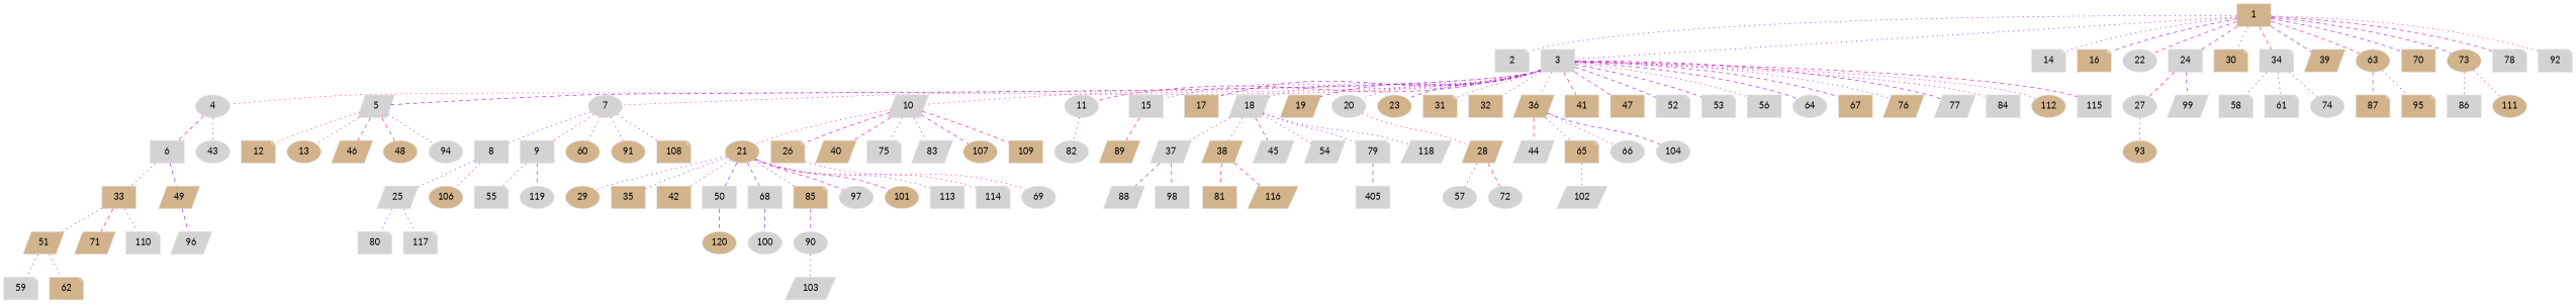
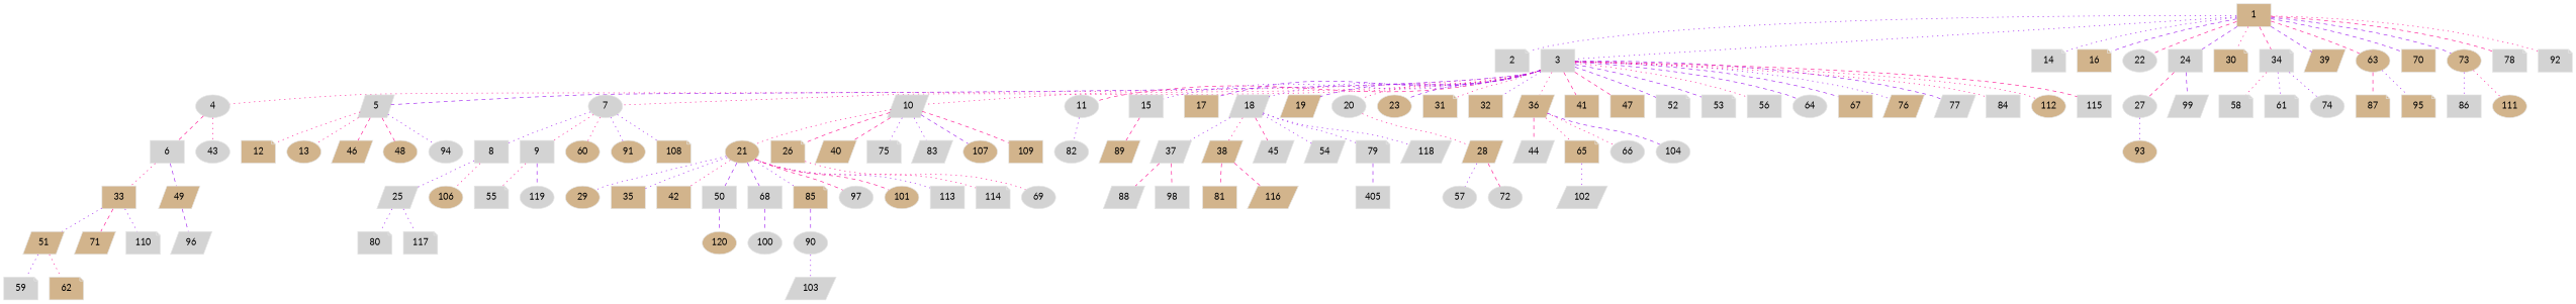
  graph {
    fontname=Lato
    node [color=gray90 fillcolor=lightgrey fontname=Lato shape=ellipse style=filled]
    edge [color=purple fontname=Lato style=dotted]
    1 [fillcolor=tan shape=box]
    2 [shape=note]
    3 [shape=box]
    14 [shape=note]
    16 [fillcolor=tan shape=note]
    22
    24 [shape=box]
    30 [fillcolor=tan shape=note]
    34 [shape=note]
    39 [fillcolor=tan shape=parallelogram]
    63 [fillcolor=tan]
    70 [fillcolor=tan shape=box]
    73 [fillcolor=tan]
    78 [shape=note]
    92 [shape=note]
    4
    5 [shape=parallelogram]
    7
    10 [shape=parallelogram]
    11
    15 [shape=box]
    17 [fillcolor=tan shape=box]
    18 [shape=parallelogram]
    19 [fillcolor=tan shape=parallelogram]
    20
    23 [fillcolor=tan]
    31 [fillcolor=tan shape=note]
    32 [fillcolor=tan shape=box]
    36 [fillcolor=tan shape=parallelogram]
    41 [fillcolor=tan shape=box]
    47 [fillcolor=tan shape=box]
    52 [shape=note]
    53 [shape=note]
    56 [shape=box]
    64
    67 [fillcolor=tan shape=box]
    76 [fillcolor=tan shape=parallelogram]
    77 [shape=parallelogram]
    84 [shape=box]
    112 [fillcolor=tan]
    115 [shape=box]
    27
    99 [shape=parallelogram]
    58 [shape=note]
    61 [shape=note]
    74
    87 [fillcolor=tan shape=note]
    95 [fillcolor=tan shape=note]
    86 [shape=box]
    111 [fillcolor=tan]
    6 [shape=box]
    43
    12 [fillcolor=tan shape=note]
    13 [fillcolor=tan]
    46 [fillcolor=tan shape=parallelogram]
    48 [fillcolor=tan]
    94
    8 [shape=box]
    9 [shape=box]
    60 [fillcolor=tan]
    91 [fillcolor=tan]
    108 [fillcolor=tan shape=note]
    21 [fillcolor=tan]
    26 [fillcolor=tan shape=note]
    40 [fillcolor=tan shape=parallelogram]
    75 [shape=note]
    83 [shape=parallelogram]
    107 [fillcolor=tan]
    109 [fillcolor=tan shape=box]
    82
    89 [fillcolor=tan shape=parallelogram]
    37 [shape=parallelogram]
    38 [fillcolor=tan shape=parallelogram]
    45 [shape=parallelogram]
    54 [shape=parallelogram]
    79 [shape=note]
    118 [shape=parallelogram]
    28 [fillcolor=tan shape=parallelogram]
    44 [shape=parallelogram]
    65 [fillcolor=tan shape=note]
    66
    104
    33 [fillcolor=tan shape=box]
    49 [fillcolor=tan shape=parallelogram]
    51 [fillcolor=tan shape=parallelogram]
    71 [fillcolor=tan shape=parallelogram]
    110 [shape=note]
    96 [shape=parallelogram]
    25 [shape=parallelogram]
    106 [fillcolor=tan]
    55 [shape=note]
    119
    80 [shape=note]
    117 [shape=note]
    29 [fillcolor=tan]
    35 [fillcolor=tan shape=box]
    42 [fillcolor=tan shape=box]
    50 [shape=box]
    68 [shape=box]
    85 [fillcolor=tan shape=note]
    97
    101 [fillcolor=tan]
    113 [shape=box]
    114 [shape=note]
    69
    88 [shape=parallelogram]
    98 [shape=box]
    81 [fillcolor=tan shape=box]
    116 [fillcolor=tan shape=parallelogram]
    n110 [label=405 shape=box]
    57
    72
    120 [fillcolor=tan]
    100
    90
    93 [fillcolor=tan]
    59 [shape=note]
    62 [fillcolor=tan shape=note]
    102 [shape=parallelogram]
    103 [shape=parallelogram]
    1 -- 2
    1 -- 3
    1 -- 14
    1 -- 16 [style=dashed]
    1 -- 22 [color=deeppink style=dashed]
    1 -- 24 [style=dashed]
    1 -- 30 [color=deeppink]
    1 -- 34 [color=deeppink style=dashed]
    1 -- 39 [style=dashed]
    1 -- 63 [color=deeppink style=dashed]
    1 -- 70 [style=dashed]
    1 -- 73 [style=dashed]
    1 -- 78 [color=deeppink style=dashed]
    1 -- 92 [color=deeppink]
    3 -- 4 [color=deeppink]
    3 -- 5 [style=dashed]
    3 -- 7 [color=deeppink]
    3 -- 10 [color=deeppink]
    3 -- 11 [color=deeppink style=dashed]
    3 -- 15
    3 -- 17 [style=dashed]
    3 -- 18
    3 -- 19 [style=dashed]
    3 -- 20 [color=deeppink]
    3 -- 23 [style=dashed]
    3 -- 31 [color=deeppink]
    3 -- 32
    3 -- 36 [color=deeppink]
    3 -- 41 [color=deeppink style=dashed]
    3 -- 47 [color=deeppink style=dashed]
    3 -- 52 [style=dashed]
    3 -- 53 [style=dashed]
    3 -- 56 [color=deeppink]
    3 -- 64 [style=dashed]
    3 -- 67 [style=dashed]
    3 -- 76
    3 -- 77 [style=dashed]
    3 -- 84 [color=deeppink]
    3 -- 112 [color=deeppink]
    3 -- 115 [color=deeppink style=dashed]
    24 -- 27 [color=deeppink style=dashed]
    24 -- 99 [style=dashed]
    34 -- 58 [color=deeppink]
    34 -- 61
    34 -- 74
    63 -- 87 [color=deeppink style=dashed]
    63 -- 95
    73 -- 86
    73 -- 111 [color=deeppink]
    4 -- 6 [color=deeppink style=dashed]
    4 -- 43 [color=deeppink]
    5 -- 12 [color=deeppink]
    5 -- 13 [color=deeppink]
    5 -- 46 [color=deeppink style=dashed]
    5 -- 48 [color=deeppink style=dashed]
    5 -- 94
    7 -- 8
    7 -- 9 [color=deeppink]
    7 -- 60 [color=deeppink]
    7 -- 91
    7 -- 108
    10 -- 21 [color=deeppink]
    10 -- 26 [color=deeppink style=dashed]
    10 -- 40 [color=deeppink style=dashed]
    10 -- 75
    10 -- 83
    10 -- 107 [style=dashed]
    10 -- 109 [color=deeppink style=dashed]
    11 -- 82
    15 -- 89 [color=deeppink style=dashed]
    18 -- 37
    18 -- 38 [color=deeppink]
    18 -- 45 [color=deeppink style=dashed]
    18 -- 54
    18 -- 79
    18 -- 118
    20 -- 28 [color=deeppink]
    36 -- 44 [color=deeppink style=dashed]
    36 -- 65 [color=deeppink]
    36 -- 66 [color=deeppink]
    36 -- 104 [style=dashed]
    27 -- 93
    6 -- 33 [color=deeppink]
    6 -- 49 [style=dashed]
    8 -- 25
    8 -- 106 [color=deeppink]
    9 -- 55 [color=deeppink]
    9 -- 119 [style=dashed]
    21 -- 29
    21 -- 35
    21 -- 42 [color=deeppink]
    21 -- 50 [style=dashed]
    21 -- 68 [style=dashed]
    21 -- 85
    21 -- 97 [color=deeppink style=dashed]
    21 -- 101 [color=deeppink style=dashed]
    21 -- 113
    21 -- 114 [color=deeppink]
    26 -- 69 [color=deeppink]
-   37 -- 88 [style=dashed]
+   37 -- 88 [color=deeppink style=dashed]
    37 -- 98 [color=deeppink style=dashed]
    38 -- 81 [color=deeppink style=dashed]
    38 -- 116 [color=deeppink style=dashed]
    79 -- n110 [style=dashed]
    28 -- 57
    28 -- 72 [color=deeppink style=dashed]
    65 -- 102
    33 -- 51
    33 -- 71 [color=deeppink style=dashed]
    33 -- 110
    49 -- 96 [style=dashed]
    51 -- 59
    51 -- 62 [color=deeppink]
    25 -- 80
    25 -- 117
    50 -- 120 [style=dashed]
    68 -- 100 [style=dashed]
    85 -- 90 [style=dashed]
    90 -- 103
  }
